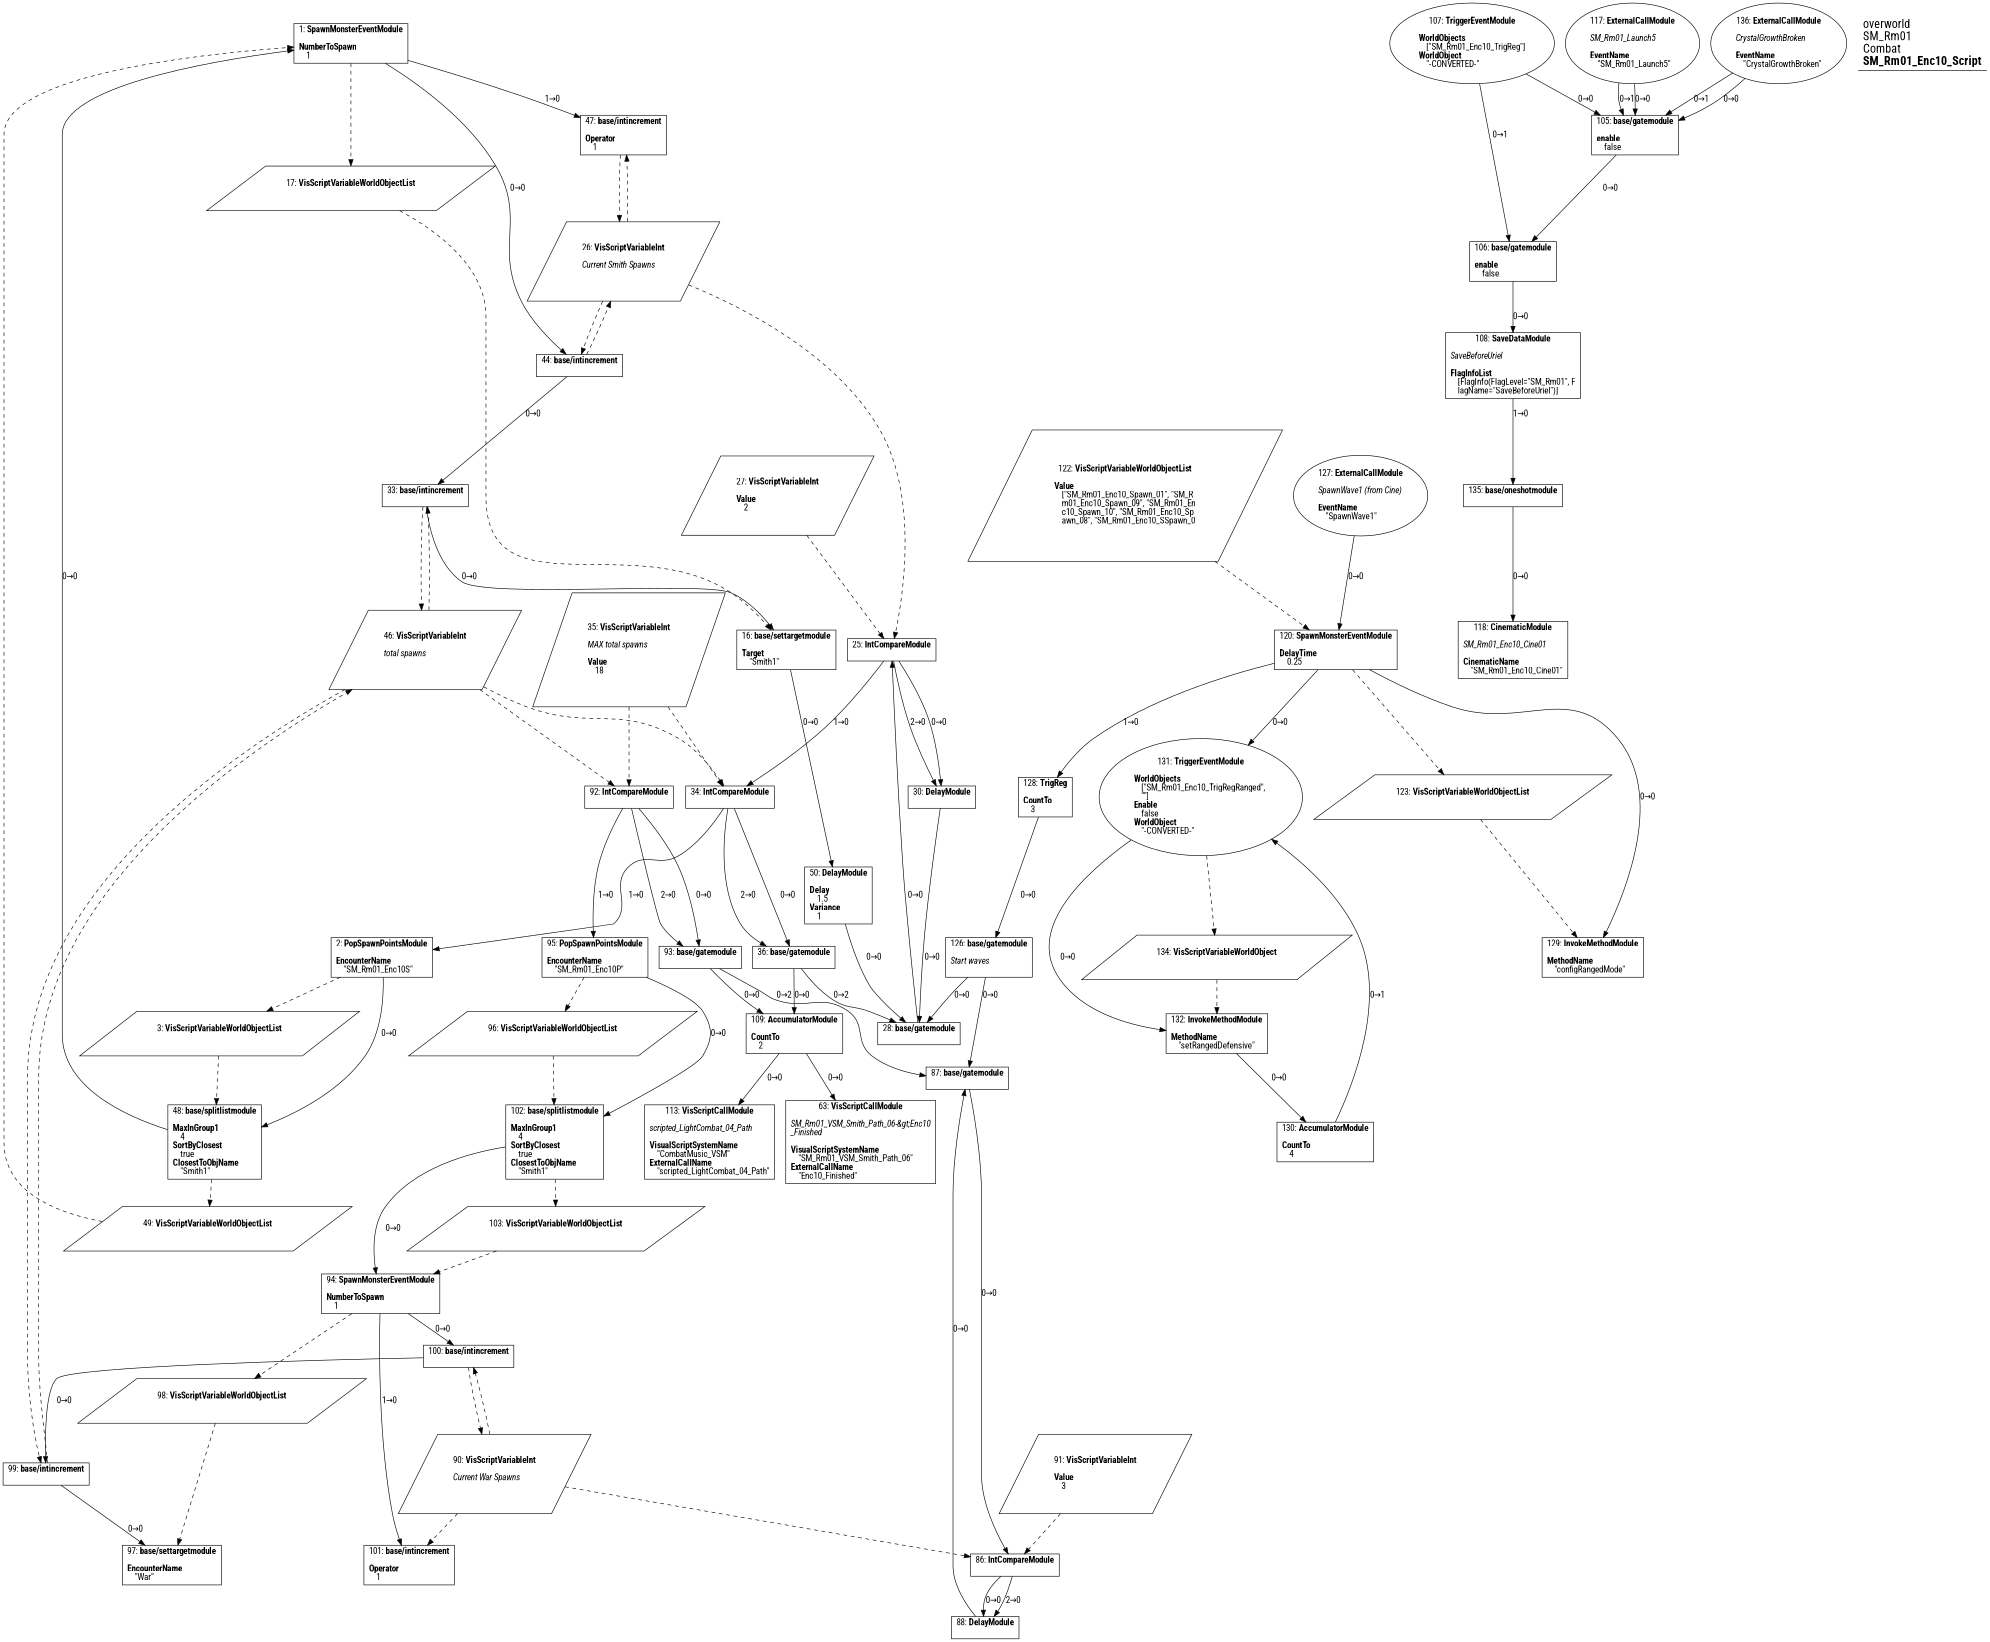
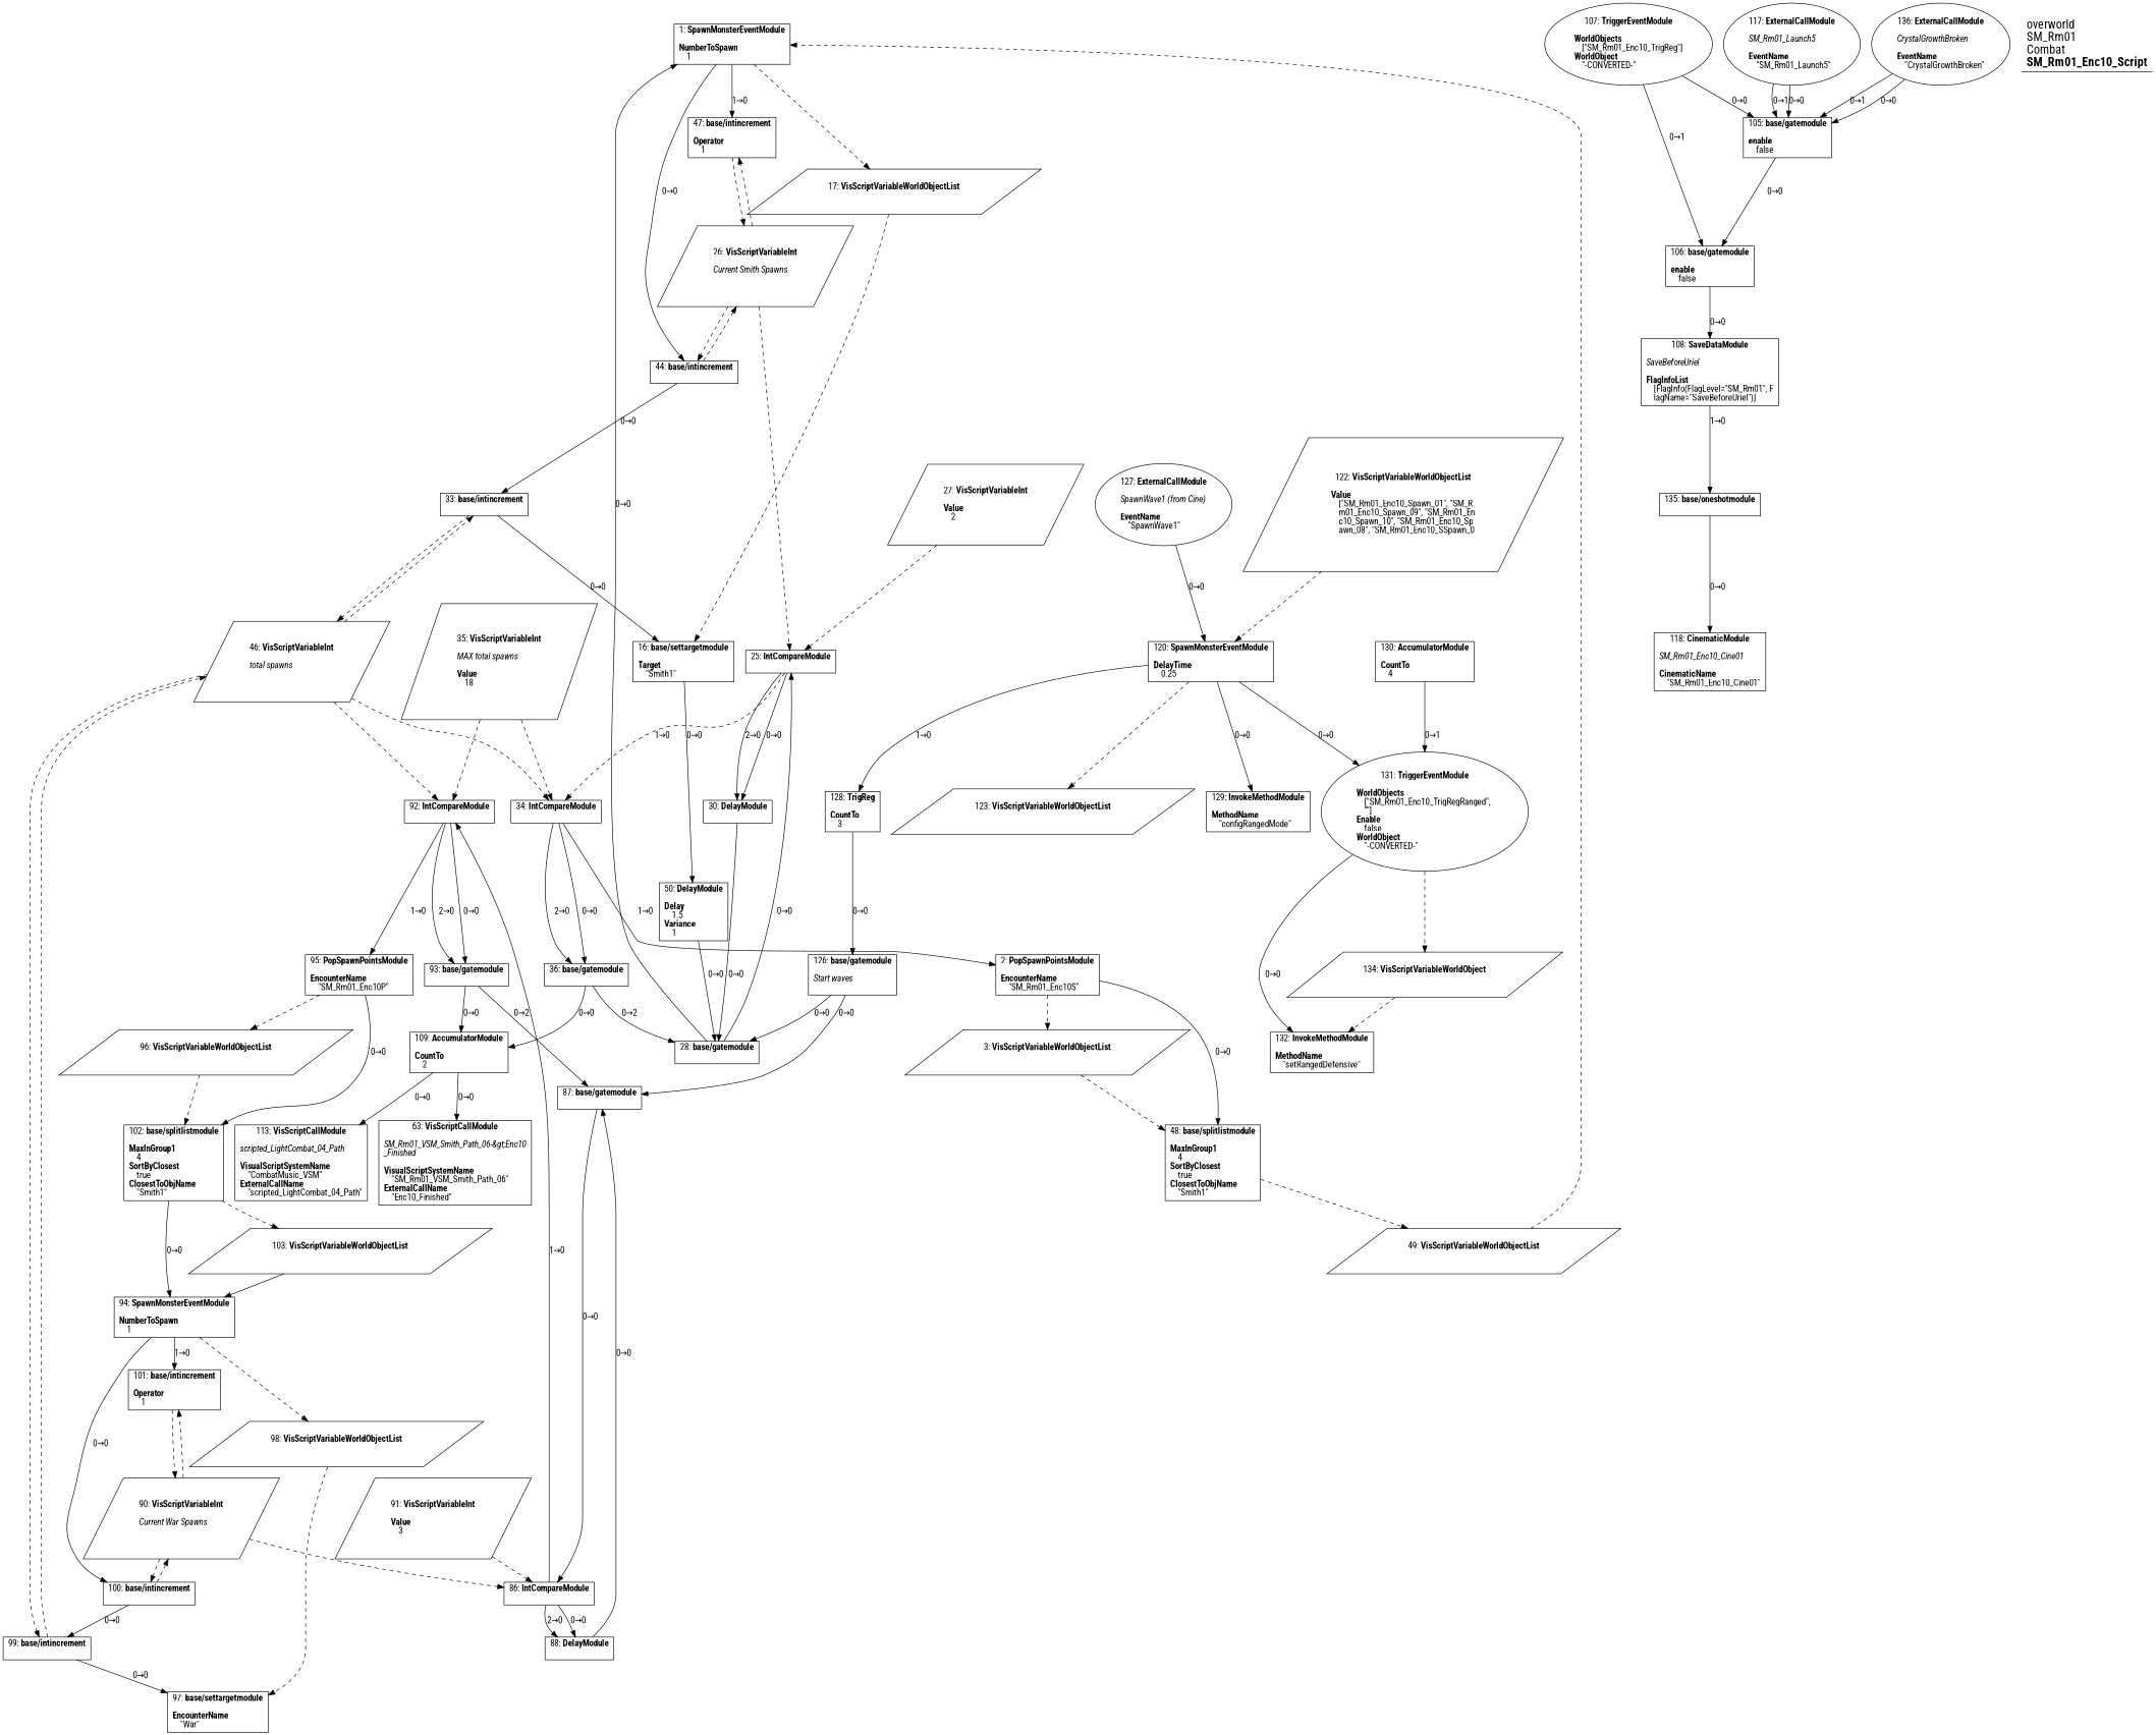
  digraph {
    fontname="Roboto Condensed"
    splines=spline
    node [fontname="Roboto Condensed" shape=box]
    edge [fontname="Roboto Condensed"]
    n1 [label=<1: <b>SpawnMonsterEventModule</b><br/><br/><b>NumberToSpawn</b><br align="left"/>    1<br align="left"/>>]
    n2 [label=<47: <b>base/intincrement</b><br/><br/><b>Operator</b><br align="left"/>    1<br align="left"/>>]
    n3 [label=<44: <b>base/intincrement</b><br/><br/>>]
    n4 [label=<17: <b>VisScriptVariableWorldObjectList</b><br/><br/>> shape=parallelogram]
    n5 [label=<26: <b>VisScriptVariableInt</b><br/><br/><i>Current Smith Spawns<br align="left"/></i><br align="left"/>> shape=parallelogram]
    n6 [label=<33: <b>base/intincrement</b><br/><br/>>]
    n7 [label=<16: <b>base/settargetmodule</b><br/><br/><b>Target</b><br align="left"/>    &quot;Smith1&quot;<br align="left"/>>]
    n8 [label=<25: <b>IntCompareModule</b><br/><br/>>]
    n9 [label=<46: <b>VisScriptVariableInt</b><br/><br/><i>total spawns<br align="left"/></i><br align="left"/>> shape=parallelogram]
    n10 [label=<50: <b>DelayModule</b><br/><br/><b>Delay</b><br align="left"/>    1.5<br align="left"/><b>Variance</b><br align="left"/>    1<br align="left"/>>]
    n11 [label=<49: <b>VisScriptVariableWorldObjectList</b><br/><br/>> shape=parallelogram]
    n12 [label=<2: <b>PopSpawnPointsModule</b><br/><br/><b>EncounterName</b><br align="left"/>    &quot;SM_Rm01_Enc10S&quot;<br align="left"/>>]
    n13 [label=<48: <b>base/splitlistmodule</b><br/><br/><b>MaxInGroup1</b><br align="left"/>    4<br align="left"/><b>SortByClosest</b><br align="left"/>    true<br align="left"/><b>ClosestToObjName</b><br align="left"/>    &quot;Smith1&quot;<br align="left"/>>]
    n14 [label=<3: <b>VisScriptVariableWorldObjectList</b><br/><br/>> shape=parallelogram]
    n15 [label=<28: <b>base/gatemodule</b><br/><br/>>]
    n16 [label=<30: <b>DelayModule</b><br/><br/>>]
    n17 [label=<34: <b>IntCompareModule</b><br/><br/>>]
    n18 [label=<36: <b>base/gatemodule</b><br/><br/>>]
    n19 [label=<109: <b>AccumulatorModule</b><br/><br/><b>CountTo</b><br align="left"/>    2<br align="left"/>>]
    n20 [label=<27: <b>VisScriptVariableInt</b><br/><br/><b>Value</b><br align="left"/>    2<br align="left"/>> shape=parallelogram]
    n21 [label=<92: <b>IntCompareModule</b><br/><br/>>]
    n22 [label=<99: <b>base/intincrement</b><br/><br/>>]
    n23 [label=<93: <b>base/gatemodule</b><br/><br/>>]
    n24 [label=<95: <b>PopSpawnPointsModule</b><br/><br/><b>EncounterName</b><br align="left"/>    &quot;SM_Rm01_Enc10P&quot;<br align="left"/>>]
    n25 [label=<97: <b>base/settargetmodule</b><br/><br/><b>EncounterName</b><br align="left"/>    &quot;War&quot;<br align="left"/>>]
    n26 [label=<63: <b>VisScriptCallModule</b><br/><br/><i>SM_Rm01_VSM_Smith_Path_06-&amp;gt;Enc10<br align="left"/>_Finished<br align="left"/></i><br align="left"/><b>VisualScriptSystemName</b><br align="left"/>    &quot;SM_Rm01_VSM_Smith_Path_06&quot;<br align="left"/><b>ExternalCallName</b><br align="left"/>    &quot;Enc10_Finished&quot;<br align="left"/>>]
    n27 [label=<113: <b>VisScriptCallModule</b><br/><br/><i>scripted_LightCombat_04_Path<br align="left"/></i><br align="left"/><b>VisualScriptSystemName</b><br align="left"/>    &quot;CombatMusic_VSM&quot;<br align="left"/><b>ExternalCallName</b><br align="left"/>    &quot;scripted_LightCombat_04_Path&quot;<br align="left"/>>]
    n28 [label=<35: <b>VisScriptVariableInt</b><br/><br/><i>MAX total spawns<br align="left"/></i><br align="left"/><b>Value</b><br align="left"/>    18<br align="left"/>> shape=parallelogram]
    n29 [label=<86: <b>IntCompareModule</b><br/><br/>>]
    n30 [label=<88: <b>DelayModule</b><br/><br/>>]
    n31 [label=<87: <b>base/gatemodule</b><br/><br/>>]
    n32 [label=<102: <b>base/splitlistmodule</b><br/><br/><b>MaxInGroup1</b><br align="left"/>    4<br align="left"/><b>SortByClosest</b><br align="left"/>    true<br align="left"/><b>ClosestToObjName</b><br align="left"/>    &quot;Smith1&quot;<br align="left"/>>]
    n33 [label=<96: <b>VisScriptVariableWorldObjectList</b><br/><br/>> shape=parallelogram]
    n34 [label=<90: <b>VisScriptVariableInt</b><br/><br/><i>Current War Spawns<br align="left"/></i><br align="left"/>> shape=parallelogram]
    n35 [label=<101: <b>base/intincrement</b><br/><br/><b>Operator</b><br align="left"/>    1<br align="left"/>>]
    n36 [label=<100: <b>base/intincrement</b><br/><br/>>]
    n37 [label=<91: <b>VisScriptVariableInt</b><br/><br/><b>Value</b><br align="left"/>    3<br align="left"/>> shape=parallelogram]
    n38 [label=<94: <b>SpawnMonsterEventModule</b><br/><br/><b>NumberToSpawn</b><br align="left"/>    1<br align="left"/>>]
    n39 [label=<103: <b>VisScriptVariableWorldObjectList</b><br/><br/>> shape=parallelogram]
    n40 [label=<98: <b>VisScriptVariableWorldObjectList</b><br/><br/>> shape=parallelogram]
    n41 [label=<105: <b>base/gatemodule</b><br/><br/><b>enable</b><br align="left"/>    false<br align="left"/>>]
    n42 [label=<106: <b>base/gatemodule</b><br/><br/><b>enable</b><br align="left"/>    false<br align="left"/>>]
    n43 [label=<108: <b>SaveDataModule</b><br/><br/><i>SaveBeforeUriel<br align="left"/></i><br align="left"/><b>FlagInfoList</b><br align="left"/>    [FlagInfo(FlagLevel=&quot;SM_Rm01&quot;, F<br align="left"/>    lagName=&quot;SaveBeforeUriel&quot;)]<br align="left"/>>]
    n44 [label=<135: <b>base/oneshotmodule</b><br/><br/>>]
    n45 [label=<118: <b>CinematicModule</b><br/><br/><i>SM_Rm01_Enc10_Cine01<br align="left"/></i><br align="left"/><b>CinematicName</b><br align="left"/>    &quot;SM_Rm01_Enc10_Cine01&quot;<br align="left"/>>]
    n46 [label=<107: <b>TriggerEventModule</b><br/><br/><b>WorldObjects</b><br align="left"/>    [&quot;SM_Rm01_Enc10_TrigReg&quot;]<br align="left"/><b>WorldObject</b><br align="left"/>    &quot;-CONVERTED-&quot;<br align="left"/>> shape=oval]
    n47 [label=<117: <b>ExternalCallModule</b><br/><br/><i>SM_Rm01_Launch5<br align="left"/></i><br align="left"/><b>EventName</b><br align="left"/>    &quot;SM_Rm01_Launch5&quot;<br align="left"/>> shape=oval]
    n48 [label=<120: <b>SpawnMonsterEventModule</b><br/><br/><b>DelayTime</b><br align="left"/>    0.25<br align="left"/>>]
    n49 [label=<128: <b>TrigReg</b><br/><br/><b>CountTo</b><br align="left"/>    3<br align="left"/>>]
    n50 [label=<129: <b>InvokeMethodModule</b><br/><br/><b>MethodName</b><br align="left"/>    &quot;configRangedMode&quot;<br align="left"/>>]
    n51 [label=<131: <b>TriggerEventModule</b><br/><br/><b>WorldObjects</b><br align="left"/>    [&quot;SM_Rm01_Enc10_TrigRegRanged&quot;, <br align="left"/>    &quot;&quot;]<br align="left"/><b>Enable</b><br align="left"/>    false<br align="left"/><b>WorldObject</b><br align="left"/>    &quot;-CONVERTED-&quot;<br align="left"/>> shape=oval]
    n52 [label=<123: <b>VisScriptVariableWorldObjectList</b><br/><br/>> shape=parallelogram]
    n53 [label=<126: <b>base/gatemodule</b><br/><br/><i>Start waves<br align="left"/></i><br align="left"/>>]
    n54 [label=<132: <b>InvokeMethodModule</b><br/><br/><b>MethodName</b><br align="left"/>    &quot;setRangedDefensive&quot;<br align="left"/>>]
    n55 [label=<134: <b>VisScriptVariableWorldObject</b><br/><br/>> shape=parallelogram]
    n56 [label=<130: <b>AccumulatorModule</b><br/><br/><b>CountTo</b><br align="left"/>    4<br align="left"/>>]
    n57 [label=<122: <b>VisScriptVariableWorldObjectList</b><br/><br/><b>Value</b><br align="left"/>    [&quot;SM_Rm01_Enc10_Spawn_01&quot;, &quot;SM_R<br align="left"/>    m01_Enc10_Spawn_09&quot;, &quot;SM_Rm01_En<br align="left"/>    c10_Spawn_10&quot;, &quot;SM_Rm01_Enc10_Sp<br align="left"/>    awn_08&quot;, &quot;SM_Rm01_Enc10_SSpawn_0<br align="left"/>> shape=parallelogram]
    n58 [label=<127: <b>ExternalCallModule</b><br/><br/><i>SpawnWave1 (from Cine)<br align="left"/></i><br align="left"/><b>EventName</b><br align="left"/>    &quot;SpawnWave1&quot;<br align="left"/>> shape=oval]
    n59 [label=<136: <b>ExternalCallModule</b><br/><br/><i>CrystalGrowthBroken<br align="left"/></i><br align="left"/><b>EventName</b><br align="left"/>    &quot;CrystalGrowthBroken&quot;<br align="left"/>> shape=oval]
    n60 [label=<<font point-size="20">overworld<br align="left"/>SM_Rm01<br align="left"/>Combat<br align="left"/><b>SM_Rm01_Enc10_Script</b><br align="left"/></font>> shape=underline]
    n1 -> n2 [label="1→0"]
    n1 -> n3 [label="0→0"]
    n1 -> n4 [style=dashed]
    n2 -> n5 [style=dashed]
    n3 -> n5 [style=dashed]
    n3 -> n6 [label="0→0"]
    n4 -> n7 [style=dashed]
    n5 -> n2 [style=dashed]
    n5 -> n3 [style=dashed]
    n5 -> n8 [style=dashed]
    n6 -> n7 [label="0→0"]
    n6 -> n9 [style=dashed]
    n7 -> n10 [label="0→0"]
    n8 -> n16 [label="0→0"]
    n8 -> n16 [label="2→0"]
-   n8 -> n17 [label="1→0"]
+   n8 -> n17 [label="1→0" style=dashed]
    n9 -> n6 [style=dashed]
    n9 -> n17 [style=dashed]
    n9 -> n21 [style=dashed]
    n9 -> n22 [style=dashed]
    n10 -> n15 [label="0→0"]
    n11 -> n1 [style=dashed]
    n12 -> n13 [label="0→0"]
    n12 -> n14 [style=dashed]
-   n13 -> n1 [label="0→0"]
+   n15 -> n1 [label="0→0"]
    n13 -> n11 [style=dashed]
    n14 -> n13 [style=dashed]
    n15 -> n8 [label="0→0"]
    n16 -> n15 [label="0→0"]
    n17 -> n12 [label="1→0"]
    n17 -> n18 [label="0→0"]
    n17 -> n18 [label="2→0"]
    n18 -> n15 [label="0→2"]
    n18 -> n19 [label="0→0"]
    n19 -> n26 [label="0→0"]
    n19 -> n27 [label="0→0"]
    n20 -> n8 [style=dashed]
    n21 -> n23 [label="0→0"]
    n21 -> n23 [label="2→0"]
    n21 -> n24 [label="1→0"]
    n22 -> n9 [style=dashed]
    n22 -> n25 [label="0→0"]
    n23 -> n19 [label="0→0"]
    n23 -> n31 [label="0→2"]
    n24 -> n32 [label="0→0"]
    n24 -> n33 [style=dashed]
    n28 -> n17 [style=dashed]
    n28 -> n21 [style=dashed]
+   n29 -> n21 [label="1→0"]
    n29 -> n30 [label="0→0"]
    n29 -> n30 [label="2→0"]
    n30 -> n31 [label="0→0"]
    n31 -> n29 [label="0→0"]
    n32 -> n38 [label="0→0"]
    n32 -> n39 [style=dashed]
    n33 -> n32 [style=dashed]
    n34 -> n29 [style=dashed]
    n34 -> n35 [style=dashed]
    n34 -> n36 [style=dashed]
+   n35 -> n34 [style=dashed]
    n36 -> n22 [label="0→0"]
    n36 -> n34 [style=dashed]
    n37 -> n29 [style=dashed]
    n38 -> n35 [label="1→0"]
    n38 -> n36 [label="0→0"]
    n38 -> n40 [style=dashed]
-   n39 -> n38 [style=dashed]
+   n39 -> n38 [style=solid]
    n40 -> n25 [style=dashed]
    n41 -> n42 [label="0→0"]
    n42 -> n43 [label="0→0"]
    n43 -> n44 [label="1→0"]
    n44 -> n45 [label="0→0"]
    n46 -> n41 [label="0→0"]
    n46 -> n42 [label="0→1"]
    n47 -> n41 [label="0→1"]
    n47 -> n41 [label="0→0"]
    n48 -> n49 [label="1→0"]
    n48 -> n50 [label="0→0"]
    n48 -> n51 [label="0→0"]
    n48 -> n52 [style=dashed]
    n49 -> n53 [label="0→0"]
    n51 -> n54 [label="0→0"]
    n51 -> n55 [style=dashed]
-   n52 -> n50 [style=dashed]
    n53 -> n15 [label="0→0"]
    n53 -> n31 [label="0→0"]
-   n54 -> n56 [label="0→0"]
    n55 -> n54 [style=dashed]
    n56 -> n51 [label="0→1"]
    n57 -> n48 [style=dashed]
    n58 -> n48 [label="0→0"]
    n59 -> n41 [label="0→1"]
    n59 -> n41 [label="0→0"]
  }
